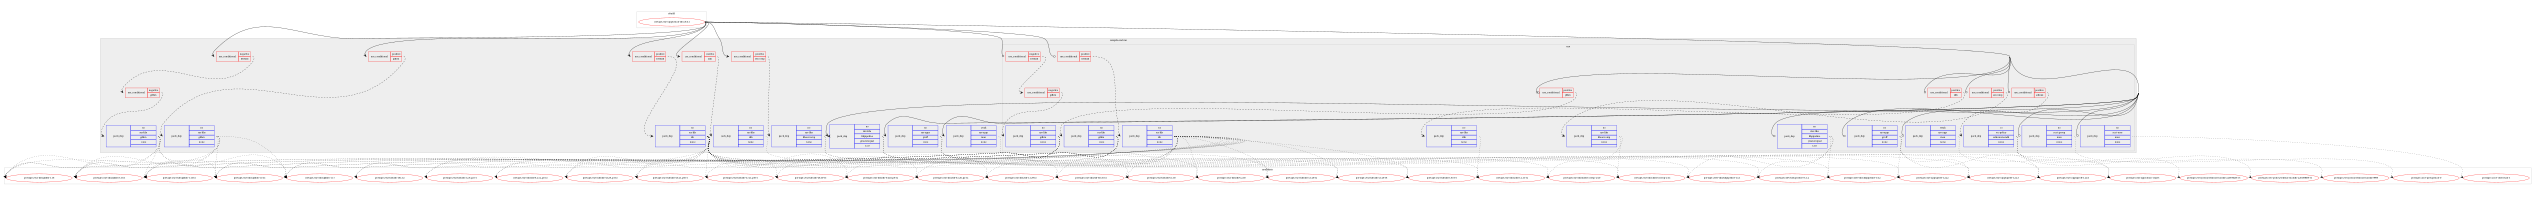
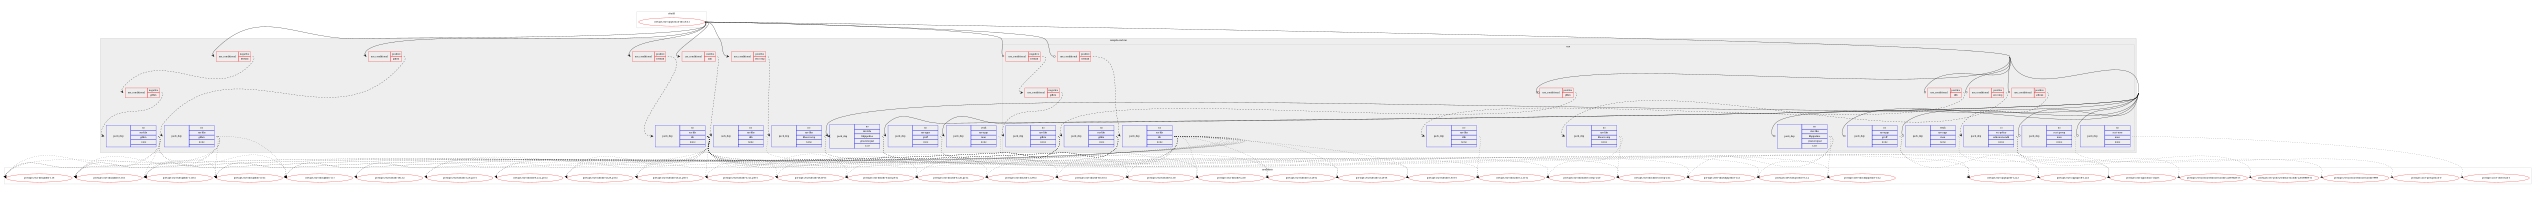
  digraph {
    compound=true
    concentrate=true
    fontname="Noto Serif"
    fontsize=10
    newrank=true
    rankdir=TB
    ranksep=1.5
    node [color=red fontname="Noto Serif" fontsize=10]
    edge [arrowhead=vee fontname="Noto Serif" headport=w style=dotted tailport=e weight=100]
    n1 [label="portage://sys-apps/man-db-2.8.6.1" width=4]
    n2 [color=blue label=<<TABLE BORDER="0" CELLBORDER="1" CELLSPACING="0" CELLPADDING="4" WIDTH="220"><TR><TD ROWSPAN="6" CELLPADDING="30">pack_dep</TD></TR><TR><TD WIDTH="110">no</TD></TR><TR><TD>sys-libs</TD></TR><TR><TD>gdbm</TD></TR><TR><TD>none</TD></TR><TR><TD></TD></TR></TABLE>> shape=none]
    n3 [label=<<TABLE BORDER="0" CELLBORDER="1" CELLSPACING="0" CELLPADDING="4"><TR><TD ROWSPAN="3" CELLPADDING="10">use_conditional</TD></TR><TR><TD>negative</TD></TR><TR><TD>gdbm</TD></TR></TABLE>> shape=none]
    n4 [label=<<TABLE BORDER="0" CELLBORDER="1" CELLSPACING="0" CELLPADDING="4"><TR><TD ROWSPAN="3" CELLPADDING="10">use_conditional</TD></TR><TR><TD>negative</TD></TR><TR><TD>berkdb</TD></TR></TABLE>> shape=none]
    n5 [color=blue label=<<TABLE BORDER="0" CELLBORDER="1" CELLSPACING="0" CELLPADDING="4" WIDTH="220"><TR><TD ROWSPAN="6" CELLPADDING="30">pack_dep</TD></TR><TR><TD WIDTH="110">no</TD></TR><TR><TD>sys-libs</TD></TR><TR><TD>db</TD></TR><TR><TD>none</TD></TR><TR><TD></TD></TR></TABLE>> shape=none]
    n6 [label=<<TABLE BORDER="0" CELLBORDER="1" CELLSPACING="0" CELLPADDING="4"><TR><TD ROWSPAN="3" CELLPADDING="10">use_conditional</TD></TR><TR><TD>positive</TD></TR><TR><TD>berkdb</TD></TR></TABLE>> shape=none]
    n7 [color=blue label=<<TABLE BORDER="0" CELLBORDER="1" CELLSPACING="0" CELLPADDING="4" WIDTH="220"><TR><TD ROWSPAN="6" CELLPADDING="30">pack_dep</TD></TR><TR><TD WIDTH="110">no</TD></TR><TR><TD>sys-libs</TD></TR><TR><TD>gdbm</TD></TR><TR><TD>none</TD></TR><TR><TD></TD></TR></TABLE>> shape=none]
    n8 [label=<<TABLE BORDER="0" CELLBORDER="1" CELLSPACING="0" CELLPADDING="4"><TR><TD ROWSPAN="3" CELLPADDING="10">use_conditional</TD></TR><TR><TD>positive</TD></TR><TR><TD>gdbm</TD></TR></TABLE>> shape=none]
    n9 [color=blue label=<<TABLE BORDER="0" CELLBORDER="1" CELLSPACING="0" CELLPADDING="4" WIDTH="220"><TR><TD ROWSPAN="6" CELLPADDING="30">pack_dep</TD></TR><TR><TD WIDTH="110">no</TD></TR><TR><TD>sys-libs</TD></TR><TR><TD>libseccomp</TD></TR><TR><TD>none</TD></TR><TR><TD></TD></TR></TABLE>> shape=none]
    n10 [label=<<TABLE BORDER="0" CELLBORDER="1" CELLSPACING="0" CELLPADDING="4"><TR><TD ROWSPAN="3" CELLPADDING="10">use_conditional</TD></TR><TR><TD>positive</TD></TR><TR><TD>seccomp</TD></TR></TABLE>> shape=none]
    n11 [color=blue label=<<TABLE BORDER="0" CELLBORDER="1" CELLSPACING="0" CELLPADDING="4" WIDTH="220"><TR><TD ROWSPAN="6" CELLPADDING="30">pack_dep</TD></TR><TR><TD WIDTH="110">no</TD></TR><TR><TD>sys-libs</TD></TR><TR><TD>zlib</TD></TR><TR><TD>none</TD></TR><TR><TD></TD></TR></TABLE>> shape=none]
    n12 [label=<<TABLE BORDER="0" CELLBORDER="1" CELLSPACING="0" CELLPADDING="4"><TR><TD ROWSPAN="3" CELLPADDING="10">use_conditional</TD></TR><TR><TD>positive</TD></TR><TR><TD>zlib</TD></TR></TABLE>> shape=none]
    n13 [color=blue label=<<TABLE BORDER="0" CELLBORDER="1" CELLSPACING="0" CELLPADDING="4" WIDTH="220"><TR><TD ROWSPAN="6" CELLPADDING="30">pack_dep</TD></TR><TR><TD WIDTH="110">no</TD></TR><TR><TD>dev-libs</TD></TR><TR><TD>libpipeline</TD></TR><TR><TD>greaterequal</TD></TR><TR><TD>1.5.0</TD></TR></TABLE>> shape=none]
    n14 [color=blue label=<<TABLE BORDER="0" CELLBORDER="1" CELLSPACING="0" CELLPADDING="4" WIDTH="220"><TR><TD ROWSPAN="6" CELLPADDING="30">pack_dep</TD></TR><TR><TD WIDTH="110">no</TD></TR><TR><TD>sys-apps</TD></TR><TR><TD>groff</TD></TR><TR><TD>none</TD></TR><TR><TD></TD></TR></TABLE>> shape=none]
    n15 [color=blue label=<<TABLE BORDER="0" CELLBORDER="1" CELLSPACING="0" CELLPADDING="4" WIDTH="220"><TR><TD ROWSPAN="6" CELLPADDING="30">pack_dep</TD></TR><TR><TD WIDTH="110">weak</TD></TR><TR><TD>sys-apps</TD></TR><TR><TD>man</TD></TR><TR><TD>none</TD></TR><TR><TD></TD></TR></TABLE>> shape=none]
    n16 [color=blue label=<<TABLE BORDER="0" CELLBORDER="1" CELLSPACING="0" CELLPADDING="4" WIDTH="220"><TR><TD ROWSPAN="6" CELLPADDING="30">pack_dep</TD></TR><TR><TD WIDTH="110">no</TD></TR><TR><TD>sys-libs</TD></TR><TR><TD>gdbm</TD></TR><TR><TD>none</TD></TR><TR><TD></TD></TR></TABLE>> shape=none]
    n17 [label=<<TABLE BORDER="0" CELLBORDER="1" CELLSPACING="0" CELLPADDING="4"><TR><TD ROWSPAN="3" CELLPADDING="10">use_conditional</TD></TR><TR><TD>negative</TD></TR><TR><TD>gdbm</TD></TR></TABLE>> shape=none]
    n18 [label=<<TABLE BORDER="0" CELLBORDER="1" CELLSPACING="0" CELLPADDING="4"><TR><TD ROWSPAN="3" CELLPADDING="10">use_conditional</TD></TR><TR><TD>negative</TD></TR><TR><TD>berkdb</TD></TR></TABLE>> shape=none]
    n19 [color=blue label=<<TABLE BORDER="0" CELLBORDER="1" CELLSPACING="0" CELLPADDING="4" WIDTH="220"><TR><TD ROWSPAN="6" CELLPADDING="30">pack_dep</TD></TR><TR><TD WIDTH="110">no</TD></TR><TR><TD>sys-libs</TD></TR><TR><TD>db</TD></TR><TR><TD>none</TD></TR><TR><TD></TD></TR></TABLE>> shape=none]
    n20 [label=<<TABLE BORDER="0" CELLBORDER="1" CELLSPACING="0" CELLPADDING="4"><TR><TD ROWSPAN="3" CELLPADDING="10">use_conditional</TD></TR><TR><TD>positive</TD></TR><TR><TD>berkdb</TD></TR></TABLE>> shape=none]
    n21 [color=blue label=<<TABLE BORDER="0" CELLBORDER="1" CELLSPACING="0" CELLPADDING="4" WIDTH="220"><TR><TD ROWSPAN="6" CELLPADDING="30">pack_dep</TD></TR><TR><TD WIDTH="110">no</TD></TR><TR><TD>sys-libs</TD></TR><TR><TD>gdbm</TD></TR><TR><TD>none</TD></TR><TR><TD></TD></TR></TABLE>> shape=none]
    n22 [label=<<TABLE BORDER="0" CELLBORDER="1" CELLSPACING="0" CELLPADDING="4"><TR><TD ROWSPAN="3" CELLPADDING="10">use_conditional</TD></TR><TR><TD>positive</TD></TR><TR><TD>gdbm</TD></TR></TABLE>> shape=none]
    n23 [color=blue label=<<TABLE BORDER="0" CELLBORDER="1" CELLSPACING="0" CELLPADDING="4" WIDTH="220"><TR><TD ROWSPAN="6" CELLPADDING="30">pack_dep</TD></TR><TR><TD WIDTH="110">no</TD></TR><TR><TD>sys-libs</TD></TR><TR><TD>libseccomp</TD></TR><TR><TD>none</TD></TR><TR><TD></TD></TR></TABLE>> shape=none]
    n24 [label=<<TABLE BORDER="0" CELLBORDER="1" CELLSPACING="0" CELLPADDING="4"><TR><TD ROWSPAN="3" CELLPADDING="10">use_conditional</TD></TR><TR><TD>positive</TD></TR><TR><TD>seccomp</TD></TR></TABLE>> shape=none]
    n25 [color=blue label=<<TABLE BORDER="0" CELLBORDER="1" CELLSPACING="0" CELLPADDING="4" WIDTH="220"><TR><TD ROWSPAN="6" CELLPADDING="30">pack_dep</TD></TR><TR><TD WIDTH="110">no</TD></TR><TR><TD>sec-policy</TD></TR><TR><TD>selinux-mandb</TD></TR><TR><TD>none</TD></TR><TR><TD></TD></TR></TABLE>> shape=none]
    n26 [label=<<TABLE BORDER="0" CELLBORDER="1" CELLSPACING="0" CELLPADDING="4"><TR><TD ROWSPAN="3" CELLPADDING="10">use_conditional</TD></TR><TR><TD>positive</TD></TR><TR><TD>selinux</TD></TR></TABLE>> shape=none]
    n27 [color=blue label=<<TABLE BORDER="0" CELLBORDER="1" CELLSPACING="0" CELLPADDING="4" WIDTH="220"><TR><TD ROWSPAN="6" CELLPADDING="30">pack_dep</TD></TR><TR><TD WIDTH="110">no</TD></TR><TR><TD>sys-libs</TD></TR><TR><TD>zlib</TD></TR><TR><TD>none</TD></TR><TR><TD></TD></TR></TABLE>> shape=none]
    n28 [label=<<TABLE BORDER="0" CELLBORDER="1" CELLSPACING="0" CELLPADDING="4"><TR><TD ROWSPAN="3" CELLPADDING="10">use_conditional</TD></TR><TR><TD>positive</TD></TR><TR><TD>zlib</TD></TR></TABLE>> shape=none]
    n29 [color=blue label=<<TABLE BORDER="0" CELLBORDER="1" CELLSPACING="0" CELLPADDING="4" WIDTH="220"><TR><TD ROWSPAN="6" CELLPADDING="30">pack_dep</TD></TR><TR><TD WIDTH="110">no</TD></TR><TR><TD>acct-group</TD></TR><TR><TD>man</TD></TR><TR><TD>none</TD></TR><TR><TD></TD></TR></TABLE>> shape=none]
    n30 [color=blue label=<<TABLE BORDER="0" CELLBORDER="1" CELLSPACING="0" CELLPADDING="4" WIDTH="220"><TR><TD ROWSPAN="6" CELLPADDING="30">pack_dep</TD></TR><TR><TD WIDTH="110">no</TD></TR><TR><TD>acct-user</TD></TR><TR><TD>man</TD></TR><TR><TD>none</TD></TR><TR><TD></TD></TR></TABLE>> shape=none]
    n31 [color=blue label=<<TABLE BORDER="0" CELLBORDER="1" CELLSPACING="0" CELLPADDING="4" WIDTH="220"><TR><TD ROWSPAN="6" CELLPADDING="30">pack_dep</TD></TR><TR><TD WIDTH="110">no</TD></TR><TR><TD>dev-libs</TD></TR><TR><TD>libpipeline</TD></TR><TR><TD>greaterequal</TD></TR><TR><TD>1.5.0</TD></TR></TABLE>> shape=none]
    n32 [color=blue label=<<TABLE BORDER="0" CELLBORDER="1" CELLSPACING="0" CELLPADDING="4" WIDTH="220"><TR><TD ROWSPAN="6" CELLPADDING="30">pack_dep</TD></TR><TR><TD WIDTH="110">no</TD></TR><TR><TD>sys-apps</TD></TR><TR><TD>groff</TD></TR><TR><TD>none</TD></TR><TR><TD></TD></TR></TABLE>> shape=none]
    n33 [color=blue label=<<TABLE BORDER="0" CELLBORDER="1" CELLSPACING="0" CELLPADDING="4" WIDTH="220"><TR><TD ROWSPAN="6" CELLPADDING="30">pack_dep</TD></TR><TR><TD WIDTH="110">weak</TD></TR><TR><TD>sys-apps</TD></TR><TR><TD>man</TD></TR><TR><TD>none</TD></TR><TR><TD></TD></TR></TABLE>> shape=none]
    n34 [label="portage://sys-libs/gdbm-1.18.1" width=4]
    n35 [label="portage://sys-libs/gdbm-1.18" width=4]
    n36 [label="portage://sys-libs/gdbm-1.17" width=4]
    n37 [label="portage://sys-libs/gdbm-1.14.1" width=4]
    n38 [label="portage://sys-libs/gdbm-1.13-r2" width=4]
    n39 [label="portage://sys-libs/db-6.2.38" width=4]
    n40 [label="portage://sys-libs/db-6.1.38" width=4]
    n41 [label="portage://sys-libs/db-6.0.35-r2" width=4]
    n42 [label="portage://sys-libs/db-5.3.28-r4" width=4]
    n43 [label="portage://sys-libs/db-5.3.28-r2" width=4]
    n44 [label="portage://sys-libs/db-5.1.29-r2" width=4]
    n45 [label="portage://sys-libs/db-4.8.30-r3" width=4]
    n46 [label="portage://sys-libs/db-4.7.25_p4-r1" width=4]
    n47 [label="portage://sys-libs/db-4.6.21_p4-r1" width=4]
    n48 [label="portage://sys-libs/db-4.5.20_p2-r2" width=4]
    n49 [label="portage://sys-libs/db-4.4.20_p4-r2" width=4]
    n50 [label="portage://sys-libs/db-4.3.29_p1-r2" width=4]
    n51 [label="portage://sys-libs/db-4.2.52_p5-r2" width=4]
    n52 [label="portage://sys-libs/db-3.2.9_p2-r1" width=4]
    n53 [label="portage://sys-libs/db-18.1.32" width=4]
    n54 [label="portage://sys-libs/db-1.85-r4" width=4]
    n55 [label="portage://sec-policy/selinux-mandb-9999" width=4]
    n56 [label="portage://sec-policy/selinux-mandb-2.20190609-r1" width=4]
    n57 [label="portage://sec-policy/selinux-mandb-2.20190201-r1" width=4]
    n58 [label="portage://sys-libs/libseccomp-2.4.1" width=4]
    n59 [label="portage://sys-libs/libseccomp-2.4.0" width=4]
    n60 [label="portage://sys-libs/zlib-1.2.11-r2" width=4]
    n61 [label="portage://dev-libs/positive-1.5.2" width=4]
    n62 [label="portage://dev-libs/libpipeline-1.5.1" width=4]
    n63 [label="portage://dev-libs/libpipeline-1.4.2" width=4]
    n64 [label="portage://sys-apps/groff-1.22.4" width=4]
    n65 [label="portage://sys-apps/groff-1.22.3" width=4]
-   n66 [label="portage://sys-apps/groff-1.22.2" width=4]
    n67 [label="portage://sys-apps/man-1.6g-r1" width=4]
    n68 [label="portage://acct-group/man-0" width=4]
    n69 [label="portage://acct-user/man-1" width=4]
    subgraph cluster_1 {
      color=gray
      label=<<i>ebuild</i>>
      rank=same
      n1
    }
    subgraph cluster_2 {
      color=gray
      label=<<i>dependencies</i>>
      subgraph cluster_3 {
        color=gray
        fillcolor="#eeeeee"
        label=<<i>compile</i>>
        style=filled
        subgraph sub_4 {
          color=gray
          fillcolor="#eeeeee"
          label=<<i>compile</i>>
          style=filled
          n4
          subgraph sub_5 {
            color=gray
            fillcolor="#eeeeee"
            label=<<i>compile</i>>
            style=filled
            n3
            subgraph sub_6 {
              color=gray
              fillcolor="#eeeeee"
              label=<<i>compile</i>>
              style=filled
              n2
            }
          }
        }
        subgraph sub_7 {
          color=gray
          fillcolor="#eeeeee"
          label=<<i>compile</i>>
          style=filled
          n6
          subgraph sub_8 {
            color=gray
            fillcolor="#eeeeee"
            label=<<i>compile</i>>
            style=filled
            n5
          }
        }
        subgraph sub_9 {
          color=gray
          fillcolor="#eeeeee"
          label=<<i>compile</i>>
          style=filled
          n8
          subgraph sub_10 {
            color=gray
            fillcolor="#eeeeee"
            label=<<i>compile</i>>
            style=filled
            n7
          }
        }
        subgraph sub_11 {
          color=gray
          fillcolor="#eeeeee"
          label=<<i>compile</i>>
          style=filled
          n10
          subgraph sub_12 {
            color=gray
            fillcolor="#eeeeee"
            label=<<i>compile</i>>
            style=filled
            n9
          }
        }
        subgraph sub_13 {
          color=gray
          fillcolor="#eeeeee"
          label=<<i>compile</i>>
          style=filled
          n12
          subgraph sub_14 {
            color=gray
            fillcolor="#eeeeee"
            label=<<i>compile</i>>
            style=filled
            n11
          }
        }
        subgraph sub_15 {
          color=gray
          fillcolor="#eeeeee"
          label=<<i>compile</i>>
          style=filled
          n13
        }
        subgraph sub_16 {
          color=gray
          fillcolor="#eeeeee"
          label=<<i>compile</i>>
          style=filled
          n14
        }
        subgraph sub_17 {
          color=gray
          fillcolor="#eeeeee"
          label=<<i>compile</i>>
          style=filled
          n15
        }
      }
      subgraph cluster_18 {
        color=gray
        fillcolor="#eeeeee"
        label=<<i>compile and run</i>>
        style=filled
      }
      subgraph cluster_19 {
        color=gray
        fillcolor="#eeeeee"
        label=<<i>run</i>>
        style=filled
        subgraph sub_20 {
          color=gray
          fillcolor="#eeeeee"
          label=<<i>run</i>>
          style=filled
          n18
          subgraph sub_21 {
            color=gray
            fillcolor="#eeeeee"
            label=<<i>run</i>>
            style=filled
            n17
            subgraph sub_22 {
              color=gray
              fillcolor="#eeeeee"
              label=<<i>run</i>>
              style=filled
              n16
            }
          }
        }
        subgraph sub_23 {
          color=gray
          fillcolor="#eeeeee"
          label=<<i>run</i>>
          style=filled
          n20
          subgraph sub_24 {
            color=gray
            fillcolor="#eeeeee"
            label=<<i>run</i>>
            style=filled
            n19
          }
        }
        subgraph sub_25 {
          color=gray
          fillcolor="#eeeeee"
          label=<<i>run</i>>
          style=filled
          n22
          subgraph sub_26 {
            color=gray
            fillcolor="#eeeeee"
            label=<<i>run</i>>
            style=filled
            n21
          }
        }
        subgraph sub_27 {
          color=gray
          fillcolor="#eeeeee"
          label=<<i>run</i>>
          style=filled
          n24
          subgraph sub_28 {
            color=gray
            fillcolor="#eeeeee"
            label=<<i>run</i>>
            style=filled
            n23
          }
        }
        subgraph sub_29 {
          color=gray
          fillcolor="#eeeeee"
          label=<<i>run</i>>
          style=filled
          n26
          subgraph sub_30 {
            color=gray
            fillcolor="#eeeeee"
            label=<<i>run</i>>
            style=filled
            n25
          }
        }
        subgraph sub_31 {
          color=gray
          fillcolor="#eeeeee"
          label=<<i>run</i>>
          style=filled
          n28
          subgraph sub_32 {
            color=gray
            fillcolor="#eeeeee"
            label=<<i>run</i>>
            style=filled
            n27
          }
        }
        subgraph sub_33 {
          color=gray
          fillcolor="#eeeeee"
          label=<<i>run</i>>
          style=filled
          n29
        }
        subgraph sub_34 {
          color=gray
          fillcolor="#eeeeee"
          label=<<i>run</i>>
          style=filled
          n30
        }
        subgraph sub_35 {
          color=gray
          fillcolor="#eeeeee"
          label=<<i>run</i>>
          style=filled
          n31
        }
        subgraph sub_36 {
          color=gray
          fillcolor="#eeeeee"
          label=<<i>run</i>>
          style=filled
          n32
        }
        subgraph sub_37 {
          color=gray
          fillcolor="#eeeeee"
          label=<<i>run</i>>
          style=filled
          n33
        }
      }
    }
    subgraph cluster_38 {
      color=gray
      label=<<i>candidates</i>>
      rank=same
      subgraph sub_39 {
        color=black
        label=<<i>candidates</i>>
        nodesep=1
        rank=same
        n34
        n35
        n36
        n37
        n38
      }
      subgraph sub_40 {
        color=black
        label=<<i>candidates</i>>
        nodesep=1
        rank=same
        n39
        n40
        n41
        n42
        n43
        n44
        n45
        n46
        n47
        n48
        n49
        n50
        n51
        n52
        n53
        n54
      }
      subgraph sub_41 {
        color=black
        label=<<i>candidates</i>>
        nodesep=1
        rank=same
        n34
        n35
        n36
        n37
        n38
      }
      subgraph sub_42 {
        color=black
        label=<<i>candidates</i>>
        nodesep=1
        rank=same
        n55
        n56
        n57
      }
      subgraph sub_43 {
        color=black
        label=<<i>candidates</i>>
        nodesep=1
        rank=same
        n58
        n59
      }
      subgraph sub_44 {
        color=black
        label=<<i>candidates</i>>
        nodesep=1
        rank=same
        n60
      }
      subgraph sub_45 {
        color=black
        label=<<i>candidates</i>>
        nodesep=1
        rank=same
        n61
        n62
        n63
      }
      subgraph sub_46 {
        color=black
        label=<<i>candidates</i>>
        nodesep=1
        rank=same
        n64
        n65
-       n66
      }
      subgraph sub_47 {
        color=black
        label=<<i>candidates</i>>
        nodesep=1
        rank=same
        n67
      }
      subgraph sub_48 {
        color=black
        label=<<i>candidates</i>>
        nodesep=1
        rank=same
        n34
        n35
        n36
        n37
        n38
      }
      subgraph sub_49 {
        color=black
        label=<<i>candidates</i>>
        nodesep=1
        rank=same
        n39
        n40
        n41
        n42
        n43
        n44
        n45
        n46
        n47
        n48
        n49
        n50
        n51
        n52
        n53
        n54
      }
      subgraph sub_50 {
        color=black
        label=<<i>candidates</i>>
        nodesep=1
        rank=same
        n34
        n35
        n36
        n37
        n38
      }
      subgraph sub_51 {
        color=black
        label=<<i>candidates</i>>
        nodesep=1
        rank=same
        n58
        n59
      }
      subgraph sub_52 {
        color=black
        label=<<i>candidates</i>>
        nodesep=1
        rank=same
        n60
      }
      subgraph sub_53 {
        color=black
        label=<<i>candidates</i>>
        nodesep=1
        rank=same
        n68
      }
      subgraph sub_54 {
        color=black
        label=<<i>candidates</i>>
        nodesep=1
        rank=same
        n69
      }
      subgraph sub_55 {
        color=black
        label=<<i>candidates</i>>
        nodesep=1
        rank=same
        n61
        n62
        n63
      }
      subgraph sub_56 {
        color=black
        label=<<i>candidates</i>>
        nodesep=1
        rank=same
        n64
        n65
-       n66
      }
      subgraph sub_57 {
        color=black
        label=<<i>candidates</i>>
        nodesep=1
        rank=same
        n67
      }
    }
    n1 -> n4 [style=solid weight=20]
    n1 -> n6 [style=solid weight=20]
    n1 -> n8 [style=solid weight=20]
    n1 -> n10 [style=solid weight=20]
    n1 -> n12 [style=solid weight=20]
    n1 -> n13 [style=solid weight=20]
    n1 -> n14 [style=solid weight=20]
    n1 -> n15 [style=solid weight=20]
    n1 -> n18 [arrowhead=odot style=solid weight=20]
    n1 -> n20 [arrowhead=odot style=solid weight=20]
    n1 -> n22 [arrowhead=odot style=solid weight=20]
    n1 -> n24 [arrowhead=odot style=solid weight=20]
    n1 -> n26 [arrowhead=odot style=solid weight=20]
    n1 -> n28 [arrowhead=odot style=solid weight=20]
    n1 -> n29 [arrowhead=odot style=solid weight=20]
    n1 -> n30 [arrowhead=odot style=solid weight=20]
    n1 -> n31 [arrowhead=odot style=solid weight=20]
    n1 -> n32 [arrowhead=odot style=solid weight=20]
    n1 -> n33 [arrowhead=odot style=solid weight=20]
    n2 -> n34
    n2 -> n35
    n2 -> n36
    n2 -> n37
    n2 -> n38
    n3 -> n2 [style=dashed weight=20]
    n4 -> n3 [style=dashed weight=20]
    n5 -> n39
    n5 -> n40
    n5 -> n41
    n5 -> n42
    n5 -> n43
    n5 -> n44
    n5 -> n45
    n5 -> n46
    n5 -> n47
    n5 -> n48
    n5 -> n49
    n5 -> n50
    n5 -> n51
    n5 -> n52
    n5 -> n53
    n5 -> n54
    n6 -> n5 [style=dashed weight=20]
    n7 -> n34
    n7 -> n35
    n7 -> n36
    n7 -> n37
    n7 -> n38
    n8 -> n7 [style=dashed weight=20]
    n9 -> n58
    n9 -> n59
    n10 -> n9 [style=dashed weight=20]
    n11 -> n60
    n12 -> n11 [style=dashed weight=20]
    n13 -> n61
    n13 -> n62
    n13 -> n63
    n14 -> n64
    n14 -> n65
-   n14 -> n66
    n15 -> n67
    n16 -> n34
    n16 -> n35
    n16 -> n36
    n16 -> n37
    n16 -> n38
    n17 -> n16 [style=dashed weight=20]
    n18 -> n17 [style=dashed weight=20]
    n19 -> n39
    n19 -> n40
    n19 -> n41
    n19 -> n42
    n19 -> n43
    n19 -> n44
    n19 -> n45
    n19 -> n46
    n19 -> n47
    n19 -> n48
    n19 -> n49
    n19 -> n50
    n19 -> n51
    n19 -> n52
    n19 -> n53
    n19 -> n54
    n20 -> n19 [style=dashed weight=20]
    n21 -> n34
    n21 -> n35
    n21 -> n36
    n21 -> n37
    n21 -> n38
    n22 -> n21 [style=dashed weight=20]
    n23 -> n58
    n23 -> n59
    n24 -> n23 [style=dashed weight=20]
    n25 -> n55
    n25 -> n56
    n25 -> n57
    n26 -> n25 [style=dashed weight=20]
    n27 -> n60
    n28 -> n27 [style=dashed weight=20]
    n29 -> n68
    n30 -> n69
    n31 -> n61
    n31 -> n62
    n31 -> n63
    n32 -> n64
    n32 -> n65
-   n32 -> n66
    n33 -> n67
  }
